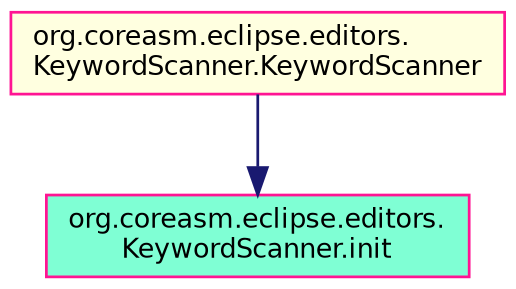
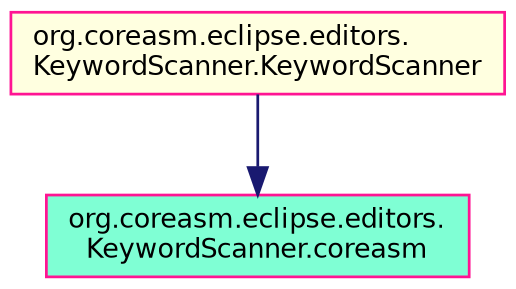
  digraph {
    rankdir=TB
    node [color=deeppink fontname=Helvetica fontsize=10 shape=record style=filled]
    n1 [fillcolor=lightyellow fontcolor=black height=0.2 label="org.coreasm.eclipse.editors.\lKeywordScanner.KeywordScanner" width=0.4]
-   n2 [height=0.2 label="org.coreasm.eclipse.editors.\lKeywordScanner.init" width=0.4 fillcolor=aquamarine]
+   n2 [height=0.2 label="org.coreasm.eclipse.editors.\lKeywordScanner.coreasm" width=0.4 fillcolor=aquamarine]
    n1 -> n2 [color=midnightblue fontname=Helvetica fontsize=10 labelfontname=Helvetica labelfontsize=10 style=solid]
  }
